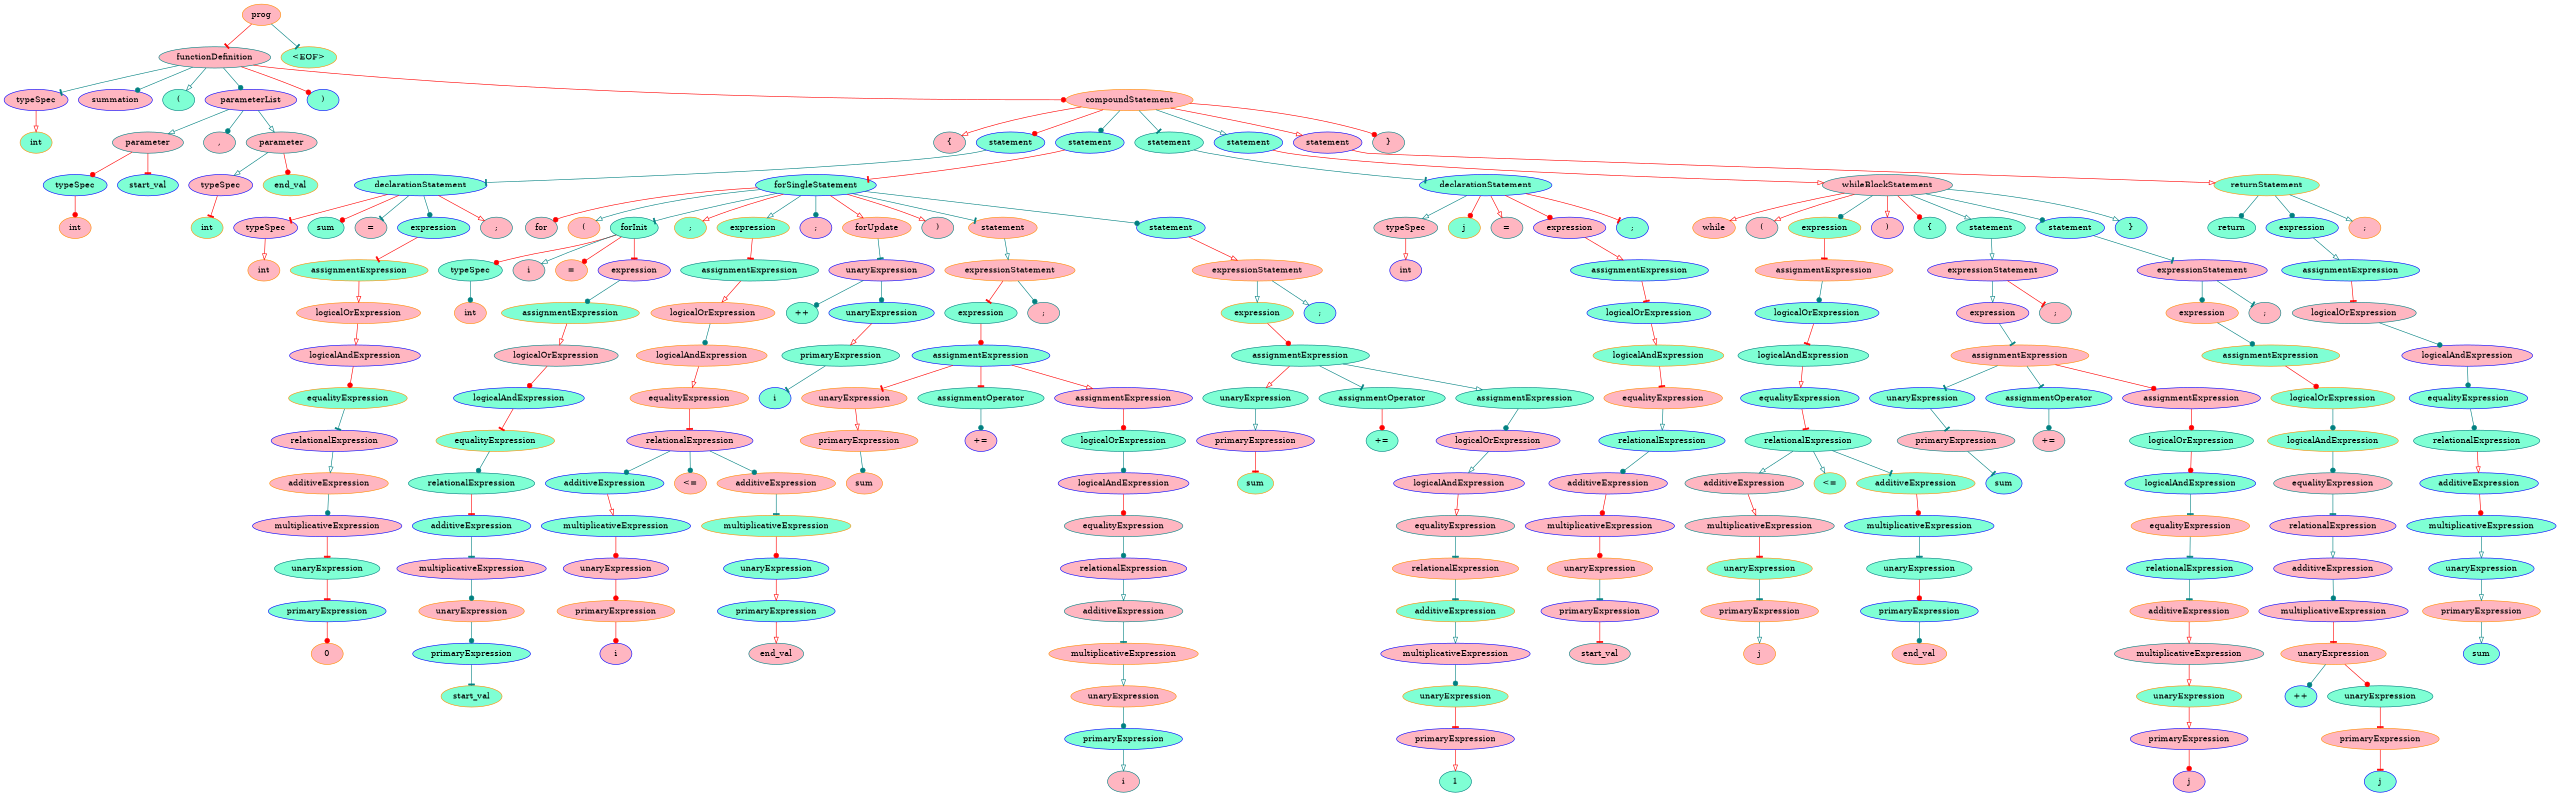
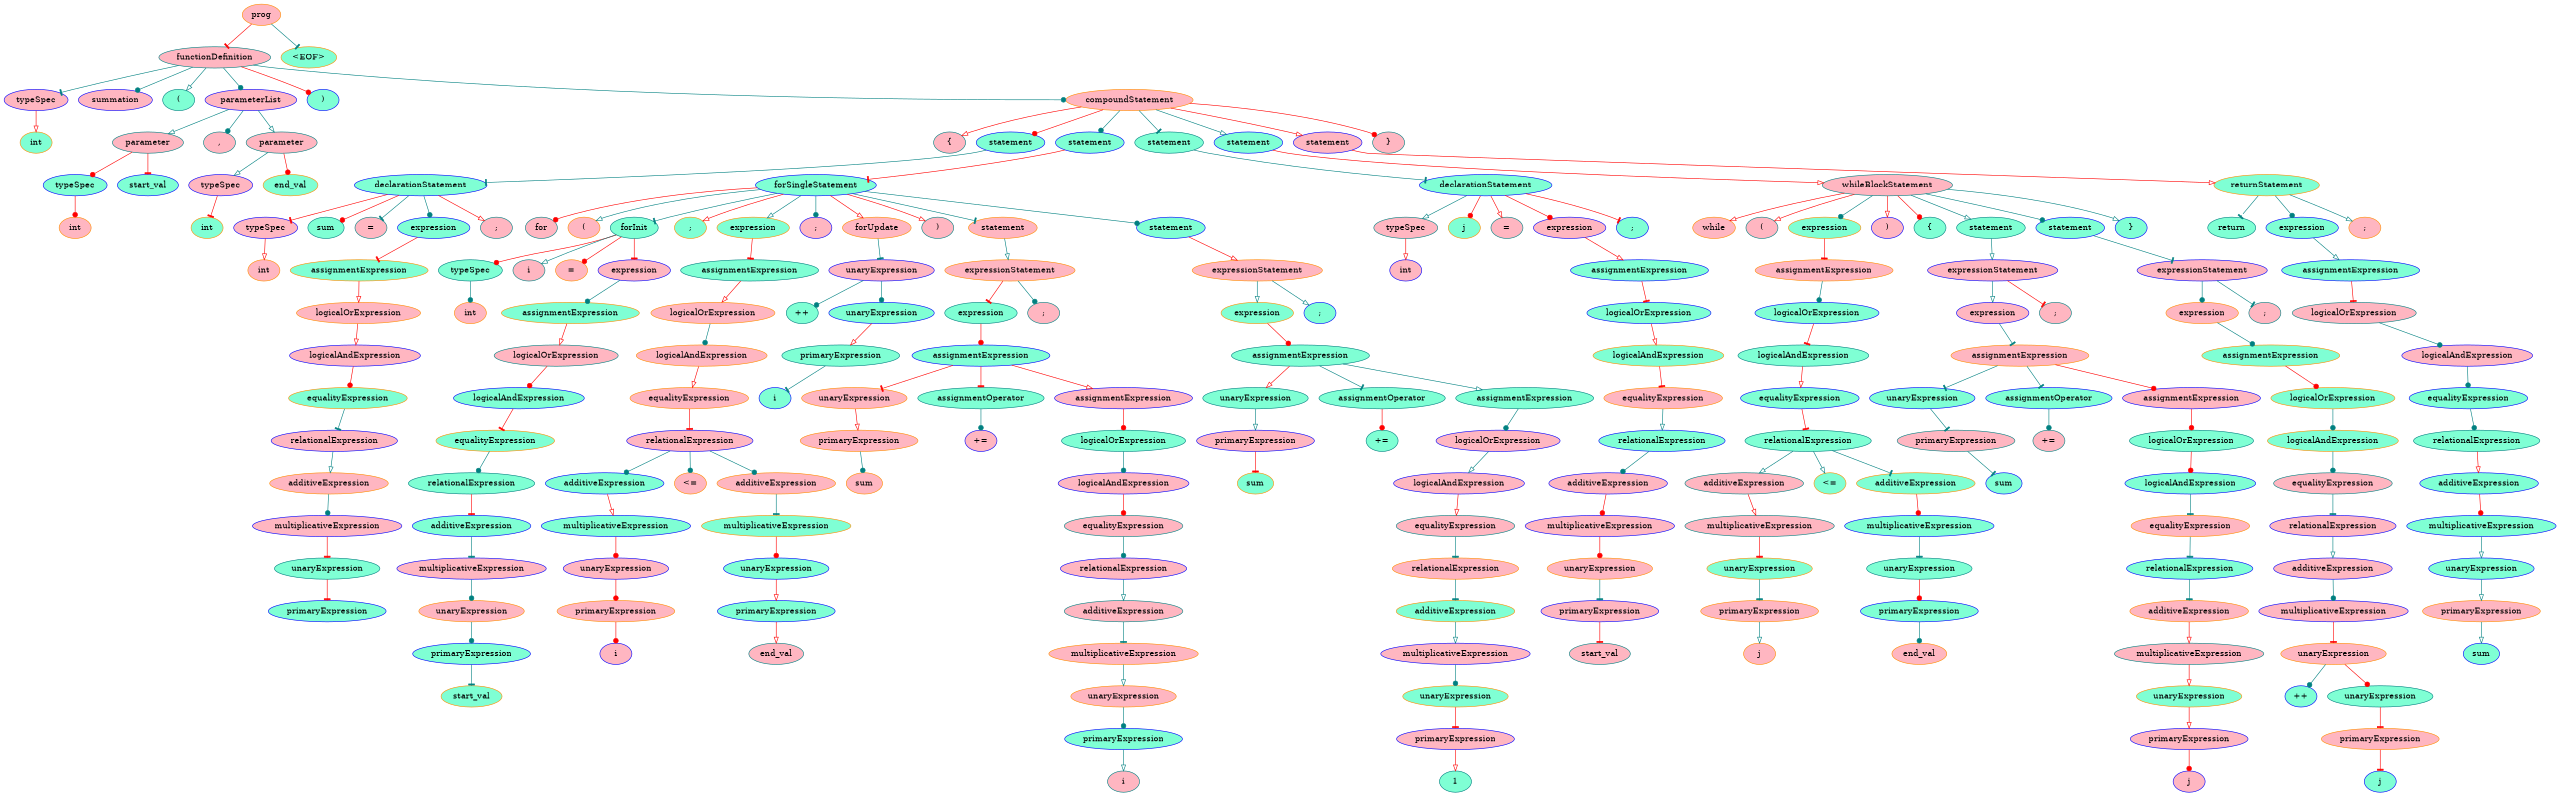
  digraph {
    rankdir=TB
    node [color=blue fillcolor=lightpink style=filled]
    edge [arrowhead=dot color=teal]
    n1 [color=darkorange label=prog]
    n2 [color=teal label=functionDefinition]
    n3 [color=darkorange fillcolor=aquamarine label="<EOF>"]
    n4 [label=typeSpec]
    n5 [label=summation]
    n6 [color=teal fillcolor=aquamarine label="("]
    n7 [label=parameterList]
    n8 [fillcolor=aquamarine label=")"]
    n9 [color=darkorange label=compoundStatement]
    n10 [color=darkorange fillcolor=aquamarine label=int]
    n11 [color=teal label=parameter]
    n12 [color=teal label=","]
    n13 [color=teal label=parameter]
    n14 [color=teal label="{"]
    n15 [fillcolor=aquamarine label=statement]
    n16 [fillcolor=aquamarine label=statement]
    n17 [color=teal fillcolor=aquamarine label=statement]
    n18 [fillcolor=aquamarine label=statement]
    n19 [label=statement]
    n20 [color=teal label="}"]
    n21 [fillcolor=aquamarine label=typeSpec]
    n22 [fillcolor=aquamarine label=start_val]
    n23 [label=typeSpec]
    n24 [color=darkorange fillcolor=aquamarine label=end_val]
    n25 [color=darkorange label=int]
    n26 [color=darkorange fillcolor=aquamarine label=int]
    n27 [fillcolor=aquamarine label=declarationStatement]
    n28 [fillcolor=aquamarine label=forSingleStatement]
    n29 [fillcolor=aquamarine label=declarationStatement]
    n30 [color=teal label=whileBlockStatement]
    n31 [color=darkorange fillcolor=aquamarine label=returnStatement]
    n32 [label=typeSpec]
    n33 [color=teal fillcolor=aquamarine label=sum]
    n34 [color=teal label="="]
    n35 [fillcolor=aquamarine label=expression]
    n36 [color=teal label=";"]
    n37 [color=darkorange label=int]
    n38 [color=darkorange fillcolor=aquamarine label=assignmentExpression]
    n39 [color=darkorange label=logicalOrExpression]
    n40 [label=logicalAndExpression]
    n41 [color=darkorange fillcolor=aquamarine label=equalityExpression]
    n42 [label=relationalExpression]
    n43 [color=darkorange label=additiveExpression]
    n44 [label=multiplicativeExpression]
    n45 [color=teal fillcolor=aquamarine label=unaryExpression]
    n46 [fillcolor=aquamarine label=primaryExpression]
-   n47 [color=darkorange label=0]
    n48 [color=teal label=for]
    n49 [color=darkorange label="("]
    n50 [color=teal fillcolor=aquamarine label=forInit]
    n51 [color=darkorange fillcolor=aquamarine label=";"]
    n52 [color=darkorange fillcolor=aquamarine label=expression]
    n53 [label=";"]
    n54 [color=darkorange label=forUpdate]
    n55 [color=teal label=")"]
    n56 [color=darkorange label=statement]
    n57 [fillcolor=aquamarine label=statement]
    n58 [color=teal fillcolor=aquamarine label=typeSpec]
    n59 [color=teal label=i]
    n60 [color=darkorange label="="]
    n61 [label=expression]
    n62 [color=teal fillcolor=aquamarine label=assignmentExpression]
    n63 [label=unaryExpression]
    n64 [color=darkorange label=expressionStatement]
    n65 [color=darkorange label=expressionStatement]
    n66 [color=darkorange label=int]
    n67 [color=darkorange fillcolor=aquamarine label=assignmentExpression]
    n68 [color=teal label=logicalOrExpression]
    n69 [fillcolor=aquamarine label=logicalAndExpression]
    n70 [color=darkorange fillcolor=aquamarine label=equalityExpression]
    n71 [color=teal fillcolor=aquamarine label=relationalExpression]
    n72 [fillcolor=aquamarine label=additiveExpression]
    n73 [label=multiplicativeExpression]
    n74 [color=darkorange label=unaryExpression]
    n75 [fillcolor=aquamarine label=primaryExpression]
    n76 [color=darkorange fillcolor=aquamarine label=start_val]
    n77 [color=darkorange label=logicalOrExpression]
    n78 [color=darkorange label=logicalAndExpression]
    n79 [color=darkorange label=equalityExpression]
    n80 [label=relationalExpression]
    n81 [fillcolor=aquamarine label=additiveExpression]
    n82 [color=darkorange label="<="]
    n83 [color=darkorange label=additiveExpression]
    n84 [fillcolor=aquamarine label=multiplicativeExpression]
    n85 [color=darkorange fillcolor=aquamarine label=multiplicativeExpression]
    n86 [label=unaryExpression]
    n87 [color=darkorange label=primaryExpression]
    n88 [label=i]
    n89 [fillcolor=aquamarine label=unaryExpression]
    n90 [fillcolor=aquamarine label=primaryExpression]
    n91 [color=teal label=end_val]
    n92 [color=teal fillcolor=aquamarine label="++"]
    n93 [fillcolor=aquamarine label=unaryExpression]
    n94 [color=teal fillcolor=aquamarine label=primaryExpression]
    n95 [fillcolor=aquamarine label=i]
    n96 [color=teal fillcolor=aquamarine label=expression]
    n97 [color=teal label=";"]
    n98 [fillcolor=aquamarine label=assignmentExpression]
    n99 [color=darkorange label=unaryExpression]
    n100 [color=teal fillcolor=aquamarine label=assignmentOperator]
    n101 [label=assignmentExpression]
    n102 [color=darkorange label=primaryExpression]
    n103 [label="+="]
    n104 [color=teal fillcolor=aquamarine label=logicalOrExpression]
    n105 [color=darkorange label=sum]
    n106 [label=logicalAndExpression]
    n107 [color=teal label=equalityExpression]
    n108 [label=relationalExpression]
    n109 [color=teal label=additiveExpression]
    n110 [color=darkorange label=multiplicativeExpression]
    n111 [color=darkorange label=unaryExpression]
    n112 [fillcolor=aquamarine label=primaryExpression]
    n113 [color=teal label=i]
    n114 [color=darkorange fillcolor=aquamarine label=expression]
    n115 [fillcolor=aquamarine label=";"]
    n116 [color=teal fillcolor=aquamarine label=assignmentExpression]
    n117 [color=teal fillcolor=aquamarine label=unaryExpression]
    n118 [color=teal fillcolor=aquamarine label=assignmentOperator]
    n119 [color=teal fillcolor=aquamarine label=assignmentExpression]
    n120 [label=primaryExpression]
    n121 [color=teal fillcolor=aquamarine label="+="]
    n122 [label=logicalOrExpression]
    n123 [color=darkorange fillcolor=aquamarine label=sum]
    n124 [label=logicalAndExpression]
    n125 [color=teal label=equalityExpression]
    n126 [color=darkorange label=relationalExpression]
    n127 [color=darkorange fillcolor=aquamarine label=additiveExpression]
    n128 [label=multiplicativeExpression]
    n129 [color=darkorange fillcolor=aquamarine label=unaryExpression]
    n130 [label=primaryExpression]
    n131 [color=teal fillcolor=aquamarine label=1]
    n132 [color=teal label=typeSpec]
    n133 [color=darkorange fillcolor=aquamarine label=j]
    n134 [color=teal label="="]
    n135 [label=expression]
    n136 [fillcolor=aquamarine label=";"]
    n137 [label=int]
    n138 [fillcolor=aquamarine label=assignmentExpression]
    n139 [fillcolor=aquamarine label=logicalOrExpression]
    n140 [color=darkorange fillcolor=aquamarine label=logicalAndExpression]
    n141 [color=darkorange label=equalityExpression]
    n142 [fillcolor=aquamarine label=relationalExpression]
    n143 [label=additiveExpression]
    n144 [label=multiplicativeExpression]
    n145 [color=darkorange label=unaryExpression]
    n146 [label=primaryExpression]
    n147 [color=teal label=start_val]
    n148 [color=darkorange label=while]
    n149 [color=teal label="("]
    n150 [color=darkorange fillcolor=aquamarine label=expression]
    n151 [label=")"]
    n152 [color=teal fillcolor=aquamarine label="{"]
    n153 [color=teal fillcolor=aquamarine label=statement]
    n154 [fillcolor=aquamarine label=statement]
    n155 [fillcolor=aquamarine label="}"]
    n156 [color=darkorange label=assignmentExpression]
    n157 [label=expressionStatement]
    n158 [label=expressionStatement]
    n159 [fillcolor=aquamarine label=logicalOrExpression]
    n160 [color=teal fillcolor=aquamarine label=logicalAndExpression]
    n161 [fillcolor=aquamarine label=equalityExpression]
    n162 [color=teal fillcolor=aquamarine label=relationalExpression]
    n163 [color=teal label=additiveExpression]
    n164 [color=darkorange fillcolor=aquamarine label="<="]
    n165 [color=darkorange fillcolor=aquamarine label=additiveExpression]
    n166 [color=teal label=multiplicativeExpression]
    n167 [fillcolor=aquamarine label=multiplicativeExpression]
    n168 [color=darkorange fillcolor=aquamarine label=unaryExpression]
    n169 [color=darkorange label=primaryExpression]
    n170 [color=darkorange label=j]
    n171 [color=teal fillcolor=aquamarine label=unaryExpression]
    n172 [fillcolor=aquamarine label=primaryExpression]
    n173 [color=darkorange label=end_val]
    n174 [label=expression]
    n175 [color=teal label=";"]
    n176 [color=darkorange label=assignmentExpression]
    n177 [fillcolor=aquamarine label=unaryExpression]
    n178 [fillcolor=aquamarine label=assignmentOperator]
    n179 [label=assignmentExpression]
    n180 [color=teal label=primaryExpression]
    n181 [color=teal label="+="]
    n182 [color=teal fillcolor=aquamarine label=logicalOrExpression]
    n183 [fillcolor=aquamarine label=sum]
    n184 [fillcolor=aquamarine label=logicalAndExpression]
    n185 [color=darkorange label=equalityExpression]
    n186 [fillcolor=aquamarine label=relationalExpression]
    n187 [color=darkorange label=additiveExpression]
    n188 [color=teal label=multiplicativeExpression]
    n189 [color=darkorange fillcolor=aquamarine label=unaryExpression]
    n190 [label=primaryExpression]
    n191 [label=j]
    n192 [color=darkorange label=expression]
    n193 [color=teal label=";"]
    n194 [color=darkorange fillcolor=aquamarine label=assignmentExpression]
    n195 [color=darkorange fillcolor=aquamarine label=logicalOrExpression]
    n196 [color=darkorange fillcolor=aquamarine label=logicalAndExpression]
    n197 [color=teal label=equalityExpression]
    n198 [label=relationalExpression]
    n199 [label=additiveExpression]
    n200 [label=multiplicativeExpression]
    n201 [color=darkorange label=unaryExpression]
    n202 [fillcolor=aquamarine label="++"]
    n203 [color=teal fillcolor=aquamarine label=unaryExpression]
    n204 [color=darkorange label=primaryExpression]
    n205 [fillcolor=aquamarine label=j]
    n206 [color=teal fillcolor=aquamarine label=return]
    n207 [fillcolor=aquamarine label=expression]
    n208 [color=darkorange label=";"]
    n209 [fillcolor=aquamarine label=assignmentExpression]
    n210 [color=teal label=logicalOrExpression]
    n211 [label=logicalAndExpression]
    n212 [fillcolor=aquamarine label=equalityExpression]
    n213 [color=teal fillcolor=aquamarine label=relationalExpression]
    n214 [fillcolor=aquamarine label=additiveExpression]
    n215 [fillcolor=aquamarine label=multiplicativeExpression]
    n216 [fillcolor=aquamarine label=unaryExpression]
    n217 [color=darkorange label=primaryExpression]
    n218 [fillcolor=aquamarine label=sum]
    n1 -> n2 [arrowhead=tee color=red]
    n1 -> n3 [arrowhead=tee]
    n2 -> n4 [arrowhead=tee]
    n2 -> n5
    n2 -> n6 [arrowhead=onormal]
    n2 -> n7
    n2 -> n8 [color=red]
-   n2 -> n9 [color=red]
+   n2 -> n9
    n4 -> n10 [arrowhead=onormal color=red]
    n7 -> n11 [arrowhead=onormal]
    n7 -> n12
    n7 -> n13 [arrowhead=onormal]
    n9 -> n14 [arrowhead=onormal color=red]
    n9 -> n15 [color=red]
    n9 -> n16
    n9 -> n17 [arrowhead=tee]
    n9 -> n18 [arrowhead=onormal]
    n9 -> n19 [arrowhead=onormal color=red]
    n9 -> n20 [color=red]
    n11 -> n21 [color=red]
    n11 -> n22 [arrowhead=tee color=red]
    n13 -> n23 [arrowhead=onormal]
    n13 -> n24 [color=red]
    n15 -> n27 [arrowhead=tee]
    n16 -> n28 [arrowhead=tee color=red]
    n17 -> n29 [arrowhead=tee]
    n18 -> n30 [arrowhead=onormal color=red]
    n19 -> n31 [arrowhead=onormal color=red]
    n21 -> n25 [color=red]
    n23 -> n26 [arrowhead=tee color=red]
    n27 -> n32 [arrowhead=tee color=red]
    n27 -> n33 [color=red]
    n27 -> n34 [arrowhead=tee]
    n27 -> n35
    n27 -> n36 [arrowhead=onormal color=red]
    n28 -> n48 [color=red]
    n28 -> n49 [arrowhead=onormal]
    n28 -> n50 [arrowhead=tee]
    n28 -> n51 [arrowhead=onormal color=red]
    n28 -> n52 [arrowhead=onormal]
    n28 -> n53
    n28 -> n54 [arrowhead=onormal color=red]
    n28 -> n55 [arrowhead=onormal color=red]
    n28 -> n56 [arrowhead=tee]
    n28 -> n57
    n29 -> n132 [arrowhead=onormal]
    n29 -> n133 [color=red]
    n29 -> n134 [arrowhead=onormal color=red]
    n29 -> n135 [color=red]
    n29 -> n136 [arrowhead=tee color=red]
    n30 -> n148 [arrowhead=onormal color=red]
    n30 -> n149 [arrowhead=onormal color=red]
    n30 -> n150
    n30 -> n151 [arrowhead=onormal color=red]
    n30 -> n152 [color=red]
    n30 -> n153 [arrowhead=onormal]
    n30 -> n154
    n30 -> n155 [arrowhead=onormal]
-   n31 -> n206
+   n31 -> n206 [arrowhead=tee]
    n31 -> n207
    n31 -> n208 [arrowhead=onormal]
    n32 -> n37 [arrowhead=onormal color=red]
    n35 -> n38 [arrowhead=tee color=red]
    n38 -> n39 [arrowhead=onormal color=red]
    n39 -> n40 [arrowhead=onormal color=red]
    n40 -> n41 [color=red]
    n41 -> n42 [arrowhead=tee]
    n42 -> n43 [arrowhead=onormal]
    n43 -> n44
    n44 -> n45 [arrowhead=tee color=red]
    n45 -> n46 [arrowhead=tee color=red]
-   n46 -> n47 [color=red]
    n50 -> n58 [color=red]
    n50 -> n59 [arrowhead=onormal]
    n50 -> n60 [color=red]
    n50 -> n61 [arrowhead=tee color=red]
    n52 -> n62 [arrowhead=tee color=red]
    n54 -> n63 [arrowhead=tee]
    n56 -> n64 [arrowhead=onormal]
    n57 -> n65 [arrowhead=onormal color=red]
    n58 -> n66
    n61 -> n67
    n62 -> n77 [arrowhead=onormal color=red]
    n63 -> n92
    n63 -> n93
    n64 -> n96 [arrowhead=tee color=red]
    n64 -> n97
    n65 -> n114 [arrowhead=onormal]
    n65 -> n115 [arrowhead=onormal]
    n67 -> n68 [arrowhead=onormal color=red]
    n68 -> n69 [color=red]
    n69 -> n70 [arrowhead=tee color=red]
    n70 -> n71
    n71 -> n72 [arrowhead=tee color=red]
    n72 -> n73 [arrowhead=tee]
    n73 -> n74
    n74 -> n75
    n75 -> n76 [arrowhead=tee]
    n77 -> n78
    n78 -> n79 [arrowhead=onormal color=red]
    n79 -> n80 [arrowhead=tee color=red]
    n80 -> n81
    n80 -> n82
    n80 -> n83
    n81 -> n84 [arrowhead=onormal color=red]
    n83 -> n85 [arrowhead=tee]
    n84 -> n86 [color=red]
    n85 -> n89 [color=red]
    n86 -> n87 [color=red]
    n87 -> n88 [color=red]
    n89 -> n90 [arrowhead=onormal color=red]
    n90 -> n91 [arrowhead=onormal color=red]
    n93 -> n94 [arrowhead=onormal color=red]
    n94 -> n95 [arrowhead=tee]
    n96 -> n98 [color=red]
    n98 -> n99 [arrowhead=tee color=red]
    n98 -> n100 [arrowhead=tee color=red]
    n98 -> n101 [arrowhead=onormal color=red]
    n99 -> n102 [arrowhead=onormal color=red]
    n100 -> n103
    n101 -> n104 [color=red]
    n102 -> n105
    n104 -> n106
    n106 -> n107 [color=red]
    n107 -> n108
    n108 -> n109 [arrowhead=onormal]
    n109 -> n110 [arrowhead=tee]
    n110 -> n111 [arrowhead=onormal]
    n111 -> n112
    n112 -> n113 [arrowhead=onormal]
    n114 -> n116 [color=red]
    n116 -> n117 [arrowhead=onormal color=red]
    n116 -> n118 [arrowhead=tee]
    n116 -> n119 [arrowhead=onormal]
    n117 -> n120 [arrowhead=onormal]
    n118 -> n121 [color=red]
    n119 -> n122
    n120 -> n123 [arrowhead=tee color=red]
    n122 -> n124 [arrowhead=onormal]
    n124 -> n125 [arrowhead=onormal color=red]
    n125 -> n126 [arrowhead=tee]
    n126 -> n127 [arrowhead=tee]
    n127 -> n128 [arrowhead=onormal]
    n128 -> n129
    n129 -> n130 [arrowhead=tee color=red]
    n130 -> n131 [arrowhead=onormal color=red]
    n132 -> n137 [arrowhead=onormal color=red]
    n135 -> n138 [arrowhead=onormal color=red]
    n138 -> n139 [arrowhead=tee color=red]
    n139 -> n140 [arrowhead=onormal color=red]
    n140 -> n141 [arrowhead=tee color=red]
    n141 -> n142 [arrowhead=onormal]
    n142 -> n143
    n143 -> n144 [color=red]
    n144 -> n145 [color=red]
    n145 -> n146 [arrowhead=tee]
    n146 -> n147 [arrowhead=tee color=red]
    n150 -> n156 [arrowhead=tee color=red]
    n153 -> n157 [arrowhead=onormal]
    n154 -> n158 [arrowhead=tee]
    n156 -> n159
    n157 -> n174 [arrowhead=onormal]
    n157 -> n175 [arrowhead=tee color=red]
    n158 -> n192
    n158 -> n193 [arrowhead=tee]
    n159 -> n160 [arrowhead=tee color=red]
    n160 -> n161 [arrowhead=onormal color=red]
    n161 -> n162 [arrowhead=tee color=red]
    n162 -> n163 [arrowhead=onormal]
    n162 -> n164 [arrowhead=onormal]
    n162 -> n165 [arrowhead=tee]
    n163 -> n166 [arrowhead=onormal color=red]
    n165 -> n167 [color=red]
    n166 -> n168 [arrowhead=tee color=red]
    n167 -> n171 [arrowhead=tee]
    n168 -> n169 [arrowhead=tee]
    n169 -> n170 [arrowhead=onormal]
    n171 -> n172 [color=red]
    n172 -> n173
    n174 -> n176 [arrowhead=tee]
    n176 -> n177 [arrowhead=tee]
    n176 -> n178 [arrowhead=tee]
    n176 -> n179 [color=red]
    n177 -> n180 [arrowhead=tee]
    n178 -> n181
    n179 -> n182 [color=red]
    n180 -> n183 [arrowhead=tee]
    n182 -> n184 [color=red]
    n184 -> n185 [arrowhead=tee]
    n185 -> n186 [arrowhead=tee]
    n186 -> n187 [arrowhead=tee]
    n187 -> n188 [arrowhead=onormal color=red]
    n188 -> n189 [arrowhead=onormal color=red]
    n189 -> n190 [arrowhead=onormal color=red]
    n190 -> n191 [color=red]
    n192 -> n194
    n194 -> n195 [color=red]
    n195 -> n196
    n196 -> n197
    n197 -> n198 [arrowhead=tee]
    n198 -> n199 [arrowhead=onormal]
    n199 -> n200
    n200 -> n201 [arrowhead=tee color=red]
    n201 -> n202
    n201 -> n203 [color=red]
    n203 -> n204 [arrowhead=tee color=red]
    n204 -> n205 [arrowhead=tee color=red]
    n207 -> n209 [arrowhead=onormal]
    n209 -> n210 [arrowhead=tee color=red]
    n210 -> n211
    n211 -> n212
    n212 -> n213
    n213 -> n214 [arrowhead=onormal color=red]
    n214 -> n215 [color=red]
    n215 -> n216 [arrowhead=onormal]
    n216 -> n217 [arrowhead=onormal]
    n217 -> n218 [arrowhead=onormal]
  }
